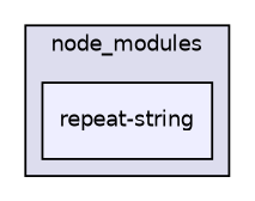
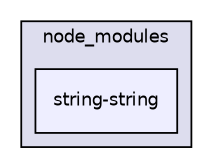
  digraph {
    compound=true
    rankdir=LR
-   n1 [fillcolor="#eeeeff" fontname=Helvetica fontsize=10 label="repeat-string" pencolor=black shape=box style=filled]
+   n1 [fillcolor="#eeeeff" fontname=Helvetica fontsize=10 label="string-string" pencolor=black shape=box style=filled]
    subgraph cluster_1 {
      bgcolor="#ddddee"
      fontname=Helvetica
      fontsize=10
      label=node_modules
      pencolor=black
      n1
    }
  }
